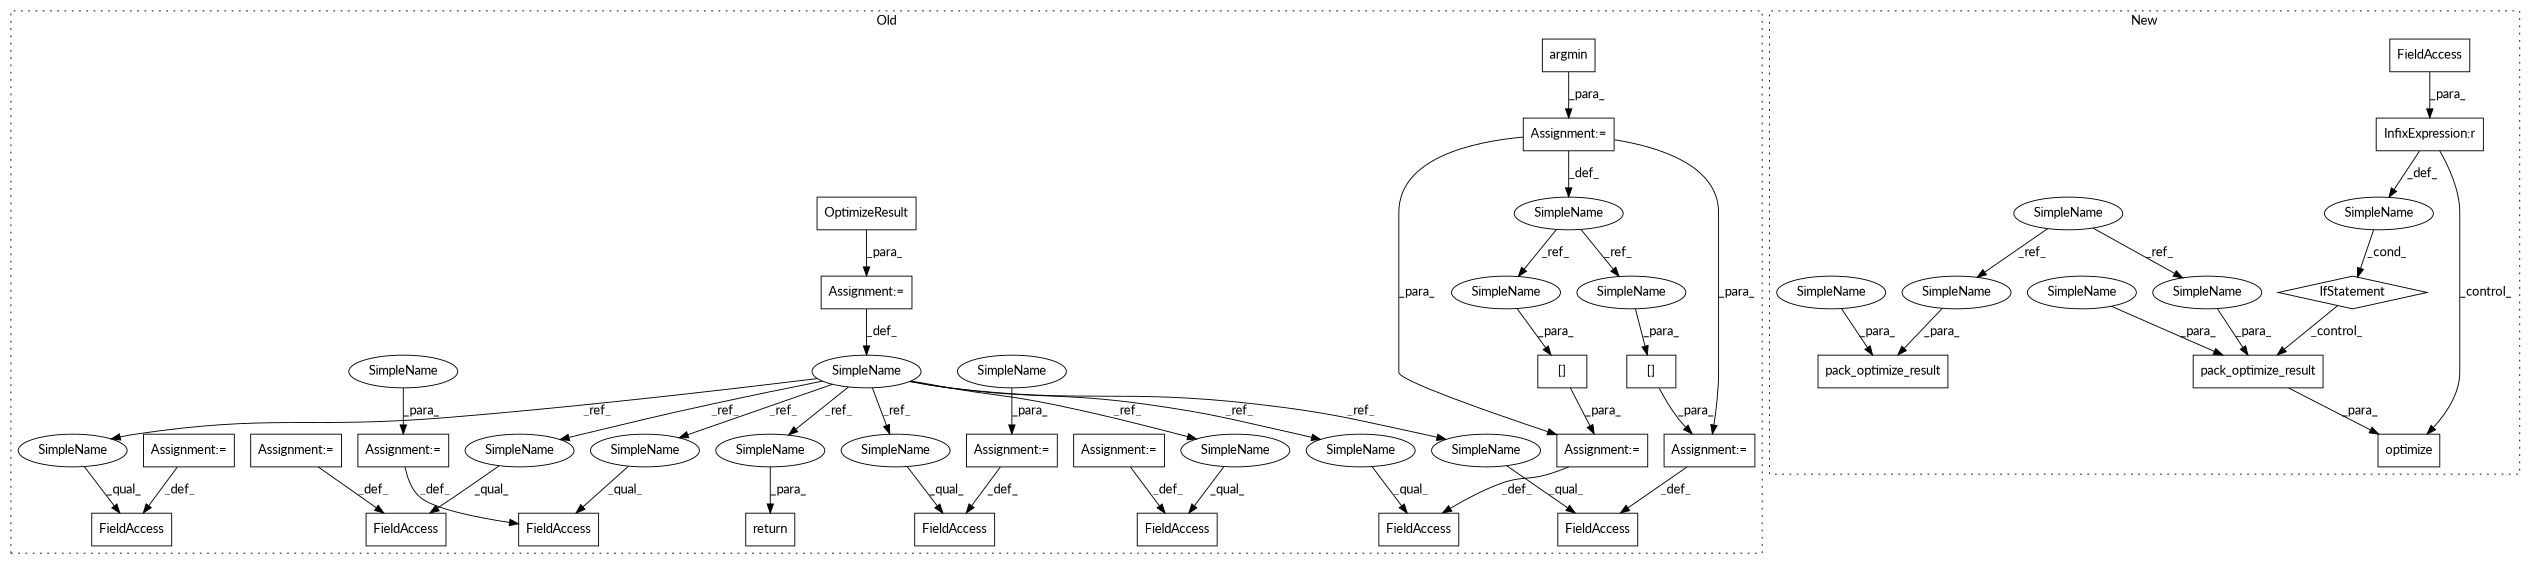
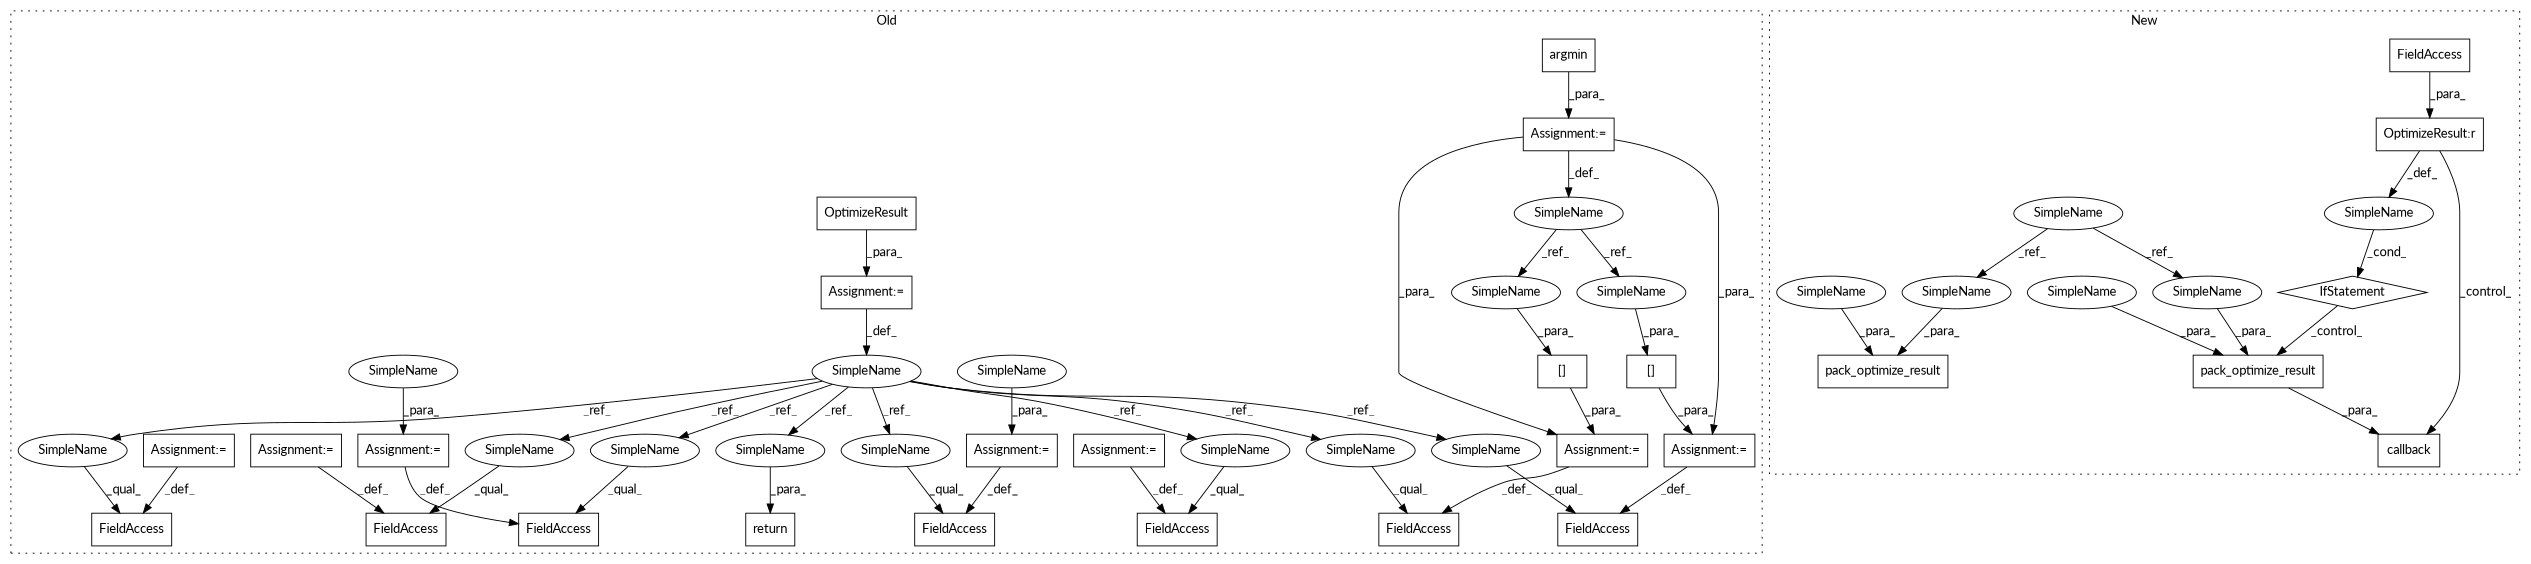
  digraph {
    fontname=Lato
    node [a=42 fontname=Lato l=3 s=2548 shape=box]
    edge [fontname=Lato]
    n1 [a=32 l=16 label=OptimizeResult s=2481]
    n2 [a=41 l=7 label=return s=2713]
    n3 [label=SimpleName s=2477 shape=ellipse]
    n4 [a=22 l=7 label=FieldAccess]
    n5 [a=32 l="7,1" label=argmin s="2514,2522"]
    n6 [a=2 l="2,1" label="[]" s="2556,2562"]
    n7 [a=22 l=5 label=FieldAccess s=2529]
    n8 [a=2 l="2,1" label="[]" s="2535,2541"]
    n9 [l=4 label=SimpleName s=2503 shape=ellipse]
    n10 [a=22 l=10 label=FieldAccess s=2609]
    n11 [a=22 l=9 label=FieldAccess s=2692]
    n12 [a=22 l=16 label=FieldAccess s=2666]
    n13 [a=22 l=13 label=FieldAccess s=2569]
    n14 [a=22 l=9 label=FieldAccess s=2645]
    n15 [a=7 l=1 label="Assignment:=" s=2555]
    n16 [a=7 l=1 label="Assignment:=" s=2701]
    n17 [a=7 l=1 label="Assignment:=" s=2534]
    n18 [a=7 l=1 label="Assignment:=" s=2480]
    n19 [a=7 l=1 label="Assignment:=" s=2507]
    n20 [a=7 l=1 label="Assignment:=" s=2654]
    n21 [a=7 l=1 label="Assignment:=" s=2682]
    n22 [a=7 l=1 label="Assignment:=" s=2619]
    n23 [a=7 l=1 label="Assignment:=" s=2582]
    n24 [l=5 label=SimpleName s=2702 shape=ellipse]
    n25 [l=5 label=SimpleName s=2655 shape=ellipse]
    n26 [l=4 label=SimpleName s=2558 shape=ellipse]
    n27 [l=4 label=SimpleName s=2537 shape=ellipse]
    n28 [label=SimpleName s=2692 shape=ellipse]
    n29 [label=SimpleName s=2529 shape=ellipse]
    n30 [label=SimpleName s=2720 shape=ellipse]
    n31 [label=SimpleName s=2645 shape=ellipse]
    n32 [label=SimpleName s=2666 shape=ellipse]
    n33 [label=SimpleName shape=ellipse]
    n34 [label=SimpleName s=2609 shape=ellipse]
    n35 [label=SimpleName s=2569 shape=ellipse]
    n36 [a=25 l="4,2" label=IfStatement s="2459,2479" shape=diamond]
    n37 [label=SimpleName shape=ellipse l="" s=""]
    n38 [a=32 l="21,1" label=pack_optimize_result s="2500,2565"]
-   n39 [a=27 l=4 label="InfixExpression:r" s=2471]
+   n39 [a=27 l=4 label="OptimizeResult:r" s=2471]
    n40 [a=22 l=8 label=FieldAccess s=2463]
-   n41 [a=32 l="9,1" label=optimize s="2491,2566"]
+   n41 [a=32 l="9,1" label=callback s="2491,2566"]
    n42 [a=32 l="21,1" label=pack_optimize_result s="2616,2656"]
    n43 [l=5 label=SimpleName s=751 shape=ellipse]
    n44 [l=5 label=SimpleName s=2560 shape=ellipse]
    n45 [l=5 label=SimpleName s=2651 shape=ellipse]
    n46 [l=5 label=SimpleName s=2550 shape=ellipse]
    n47 [l=5 label=SimpleName s=2641 shape=ellipse]
    subgraph cluster_1 {
      label=Old
      style=dotted
      n1
      n2
      n3
      n4
      n5
      n6
      n7
      n8
      n9
      n10
      n11
      n12
      n13
      n14
      n15
      n16
      n17
      n18
      n19
      n20
      n21
      n22
      n23
      n24
      n25
      n26
      n27
      n28
      n29
      n30
      n31
      n32
      n33
      n34
      n35
    }
    subgraph cluster_2 {
      label=New
      style=dotted
      n36
      n37
      n38
      n39
      n40
      n41
      n42
      n43
      n44
      n45
      n46
      n47
    }
    n1 -> n18 [label=_para_]
    n3 -> n28 [label=_ref_]
    n3 -> n29 [label=_ref_]
    n3 -> n30 [label=_ref_]
    n3 -> n31 [label=_ref_]
    n3 -> n32 [label=_ref_]
    n3 -> n33 [label=_ref_]
    n3 -> n34 [label=_ref_]
    n3 -> n35 [label=_ref_]
    n5 -> n19 [label=_para_]
    n6 -> n15 [label=_para_]
    n8 -> n17 [label=_para_]
    n9 -> n26 [label=_ref_]
    n9 -> n27 [label=_ref_]
    n15 -> n4 [label=_def_]
    n16 -> n11 [label=_def_]
    n17 -> n7 [label=_def_]
    n18 -> n3 [label=_def_]
    n19 -> n9 [label=_def_]
    n19 -> n15 [label=_para_]
    n19 -> n17 [label=_para_]
    n20 -> n14 [label=_def_]
    n21 -> n12 [label=_def_]
    n22 -> n10 [label=_def_]
    n23 -> n13 [label=_def_]
    n24 -> n16 [label=_para_]
    n25 -> n20 [label=_para_]
    n26 -> n6 [label=_para_]
    n27 -> n8 [label=_para_]
    n28 -> n11 [label=_qual_]
    n29 -> n7 [label=_qual_]
    n30 -> n2 [label=_para_]
    n31 -> n14 [label=_qual_]
    n32 -> n12 [label=_qual_]
    n33 -> n4 [label=_qual_]
    n34 -> n10 [label=_qual_]
    n35 -> n13 [label=_qual_]
    n36 -> n38 [label=_control_]
    n37 -> n36 [label=_cond_]
    n38 -> n41 [label=_para_]
    n39 -> n37 [label=_def_]
    n39 -> n41 [label=_control_]
    n40 -> n39 [label=_para_]
    n43 -> n46 [label=_ref_]
    n43 -> n47 [label=_ref_]
    n44 -> n38 [label=_para_]
    n45 -> n42 [label=_para_]
    n46 -> n38 [label=_para_]
    n47 -> n42 [label=_para_]
  }
